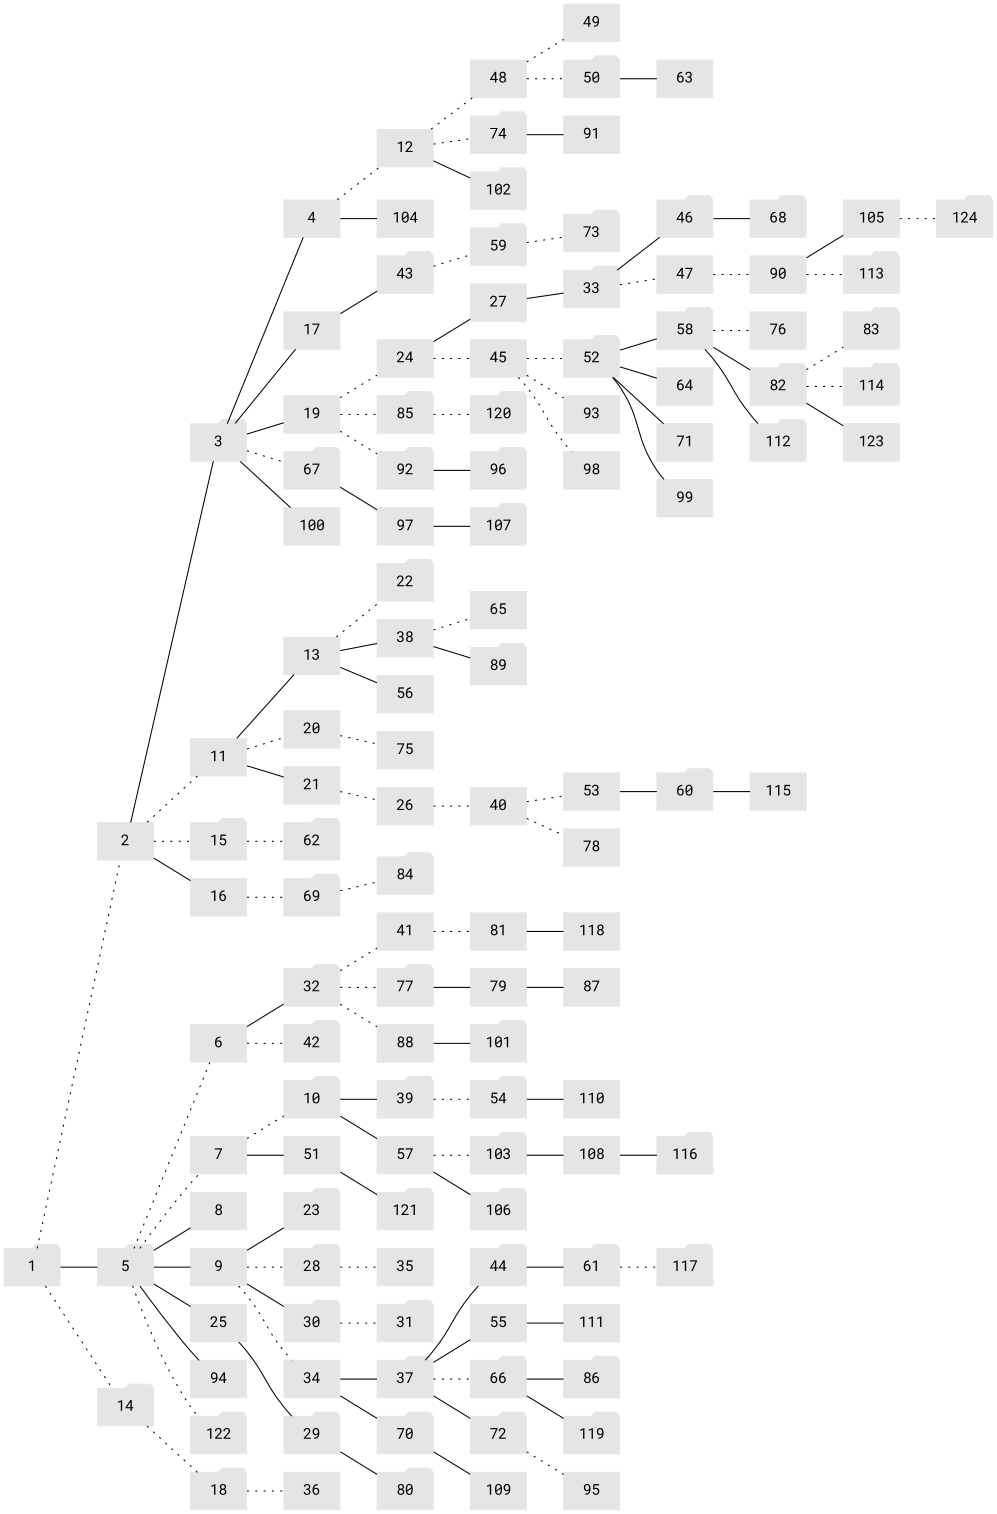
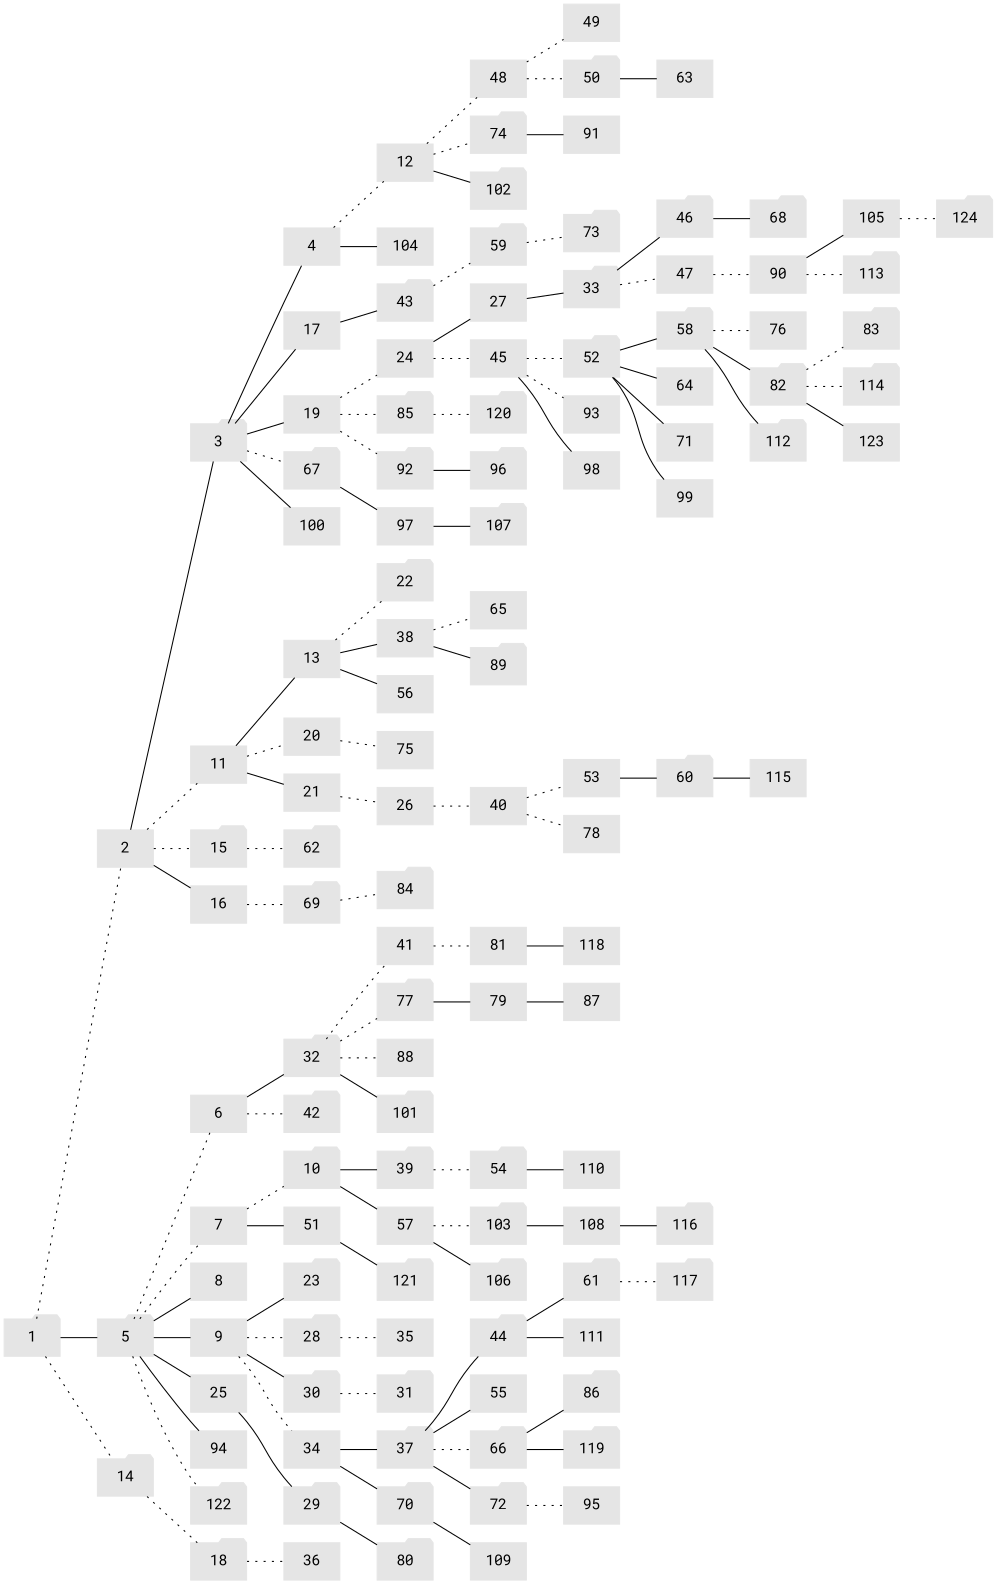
  graph {
    fontname="Roboto Mono"
    rankdir=LR
    node [color=gray90 fontname="Roboto Mono" shape=folder style=filled]
    edge [fontname="Roboto Mono" style=solid]
    1
    2 [shape=box]
    5
    14
    3
    11 [shape=box]
    15
    16 [shape=box]
    6 [shape=box]
    7 [shape=box]
    8 [shape=box]
    9 [shape=box]
    25 [shape=box]
    94 [shape=box]
    122
    18
    4 [shape=box]
    17 [shape=box]
    19 [shape=box]
    67
    100 [shape=box]
    13 [shape=box]
    20 [shape=box]
    21 [shape=box]
    62
    69
    12 [shape=box]
    104 [shape=box]
    43
    24 [shape=box]
    85
    92
    97 [shape=box]
    48 [shape=box]
    74
    102
    32
    42
    10
    51 [shape=box]
    23
    28
    30
    34 [shape=box]
    29
    41 [shape=box]
    77
    88 [shape=box]
    101
    39
    57 [shape=box]
    121
    35 [shape=box]
    31
    37
    70
    54
    103
    106
    22
    38 [shape=box]
    56 [shape=box]
    75 [shape=box]
    26 [shape=box]
    49 [shape=box]
    50
    91 [shape=box]
    65 [shape=box]
    89
    36 [shape=box]
    84
    59
    27 [shape=box]
    45 [shape=box]
    120
    96
    40 [shape=box]
    33
    52
    93 [shape=box]
    98 [shape=box]
    80
    53 [shape=box]
    78 [shape=box]
    46
    47 [shape=box]
    81 [shape=box]
    79 [shape=box]
    68
    90 [shape=box]
    44
    55 [shape=box]
    66
    72
    109 [shape=box]
    61
    111 [shape=box]
    86
    119
    95 [shape=box]
    110 [shape=box]
    60
    118 [shape=box]
    73
    117
    58
    64 [shape=box]
    71 [shape=box]
    99 [shape=box]
    105 [shape=box]
    113
    63 [shape=box]
    76 [shape=box]
    82
    112
    115 [shape=box]
    108 [shape=box]
    83
    114
    123 [shape=box]
    107
    87 [shape=box]
    124
    116
    1 -- 2 [style=dotted]
    1 -- 5
    1 -- 14 [style=dotted]
    2 -- 3
    2 -- 11 [style=dotted]
    2 -- 15 [style=dotted]
    2 -- 16
    5 -- 6 [style=dotted]
    5 -- 7 [style=dotted]
    5 -- 8
    5 -- 9
    5 -- 25
    5 -- 94
    5 -- 122 [style=dotted]
    14 -- 18 [style=dotted]
    3 -- 4
    3 -- 17
    3 -- 19
    3 -- 67 [style=dotted]
    3 -- 100
    11 -- 13
    11 -- 20 [style=dotted]
    11 -- 21
    15 -- 62 [style=dotted]
    16 -- 69 [style=dotted]
    6 -- 32
    6 -- 42 [style=dotted]
    7 -- 10 [style=dotted]
    7 -- 51
    9 -- 23
    9 -- 28 [style=dotted]
    9 -- 30
    9 -- 34 [style=dotted]
    25 -- 29
    18 -- 36 [style=dotted]
    4 -- 12 [style=dotted]
    4 -- 104
    17 -- 43
    19 -- 24 [style=dotted]
    19 -- 85 [style=dotted]
    19 -- 92 [style=dotted]
    67 -- 97
    13 -- 22 [style=dotted]
    13 -- 38
    13 -- 56
    20 -- 75 [style=dotted]
    21 -- 26 [style=dotted]
    69 -- 84 [style=dotted]
    12 -- 48 [style=dotted]
    12 -- 74 [style=dotted]
    12 -- 102
    43 -- 59 [style=dotted]
    24 -- 27
    24 -- 45 [style=dotted]
    85 -- 120 [style=dotted]
    92 -- 96
    97 -- 107
    48 -- 49 [style=dotted]
    48 -- 50 [style=dotted]
    74 -- 91
    32 -- 41 [style=dotted]
    32 -- 77 [style=dotted]
    32 -- 88 [style=dotted]
-   88 -- 101
+   32 -- 101
    10 -- 39
    10 -- 57
    51 -- 121
    28 -- 35 [style=dotted]
    30 -- 31 [style=dotted]
    34 -- 37
    34 -- 70
    29 -- 80
    41 -- 81 [style=dotted]
    77 -- 79
    39 -- 54 [style=dotted]
    57 -- 103 [style=dotted]
    57 -- 106
    37 -- 44
    37 -- 55
    37 -- 66 [style=dotted]
    37 -- 72
    70 -- 109
    54 -- 110
    103 -- 108
    38 -- 65 [style=dotted]
    38 -- 89
    26 -- 40 [style=dotted]
    50 -- 63
    59 -- 73 [style=dotted]
    27 -- 33
    45 -- 52 [style=dotted]
    45 -- 93 [style=dotted]
-   45 -- 98 [style=dotted]
+   45 -- 98
    40 -- 53 [style=dotted]
    40 -- 78 [style=dotted]
    33 -- 46
    33 -- 47 [style=dotted]
    52 -- 58
    52 -- 64
    52 -- 71
    52 -- 99
    53 -- 60
    46 -- 68
    47 -- 90 [style=dotted]
    81 -- 118
    79 -- 87
    90 -- 105
    90 -- 113 [style=dotted]
    44 -- 61
-   55 -- 111
+   44 -- 111
    66 -- 86
    66 -- 119
    72 -- 95 [style=dotted]
    61 -- 117 [style=dotted]
    60 -- 115
    58 -- 76 [style=dotted]
    58 -- 82
    58 -- 112
    105 -- 124 [style=dotted]
    82 -- 83 [style=dotted]
    82 -- 114 [style=dotted]
    82 -- 123
    108 -- 116
  }
